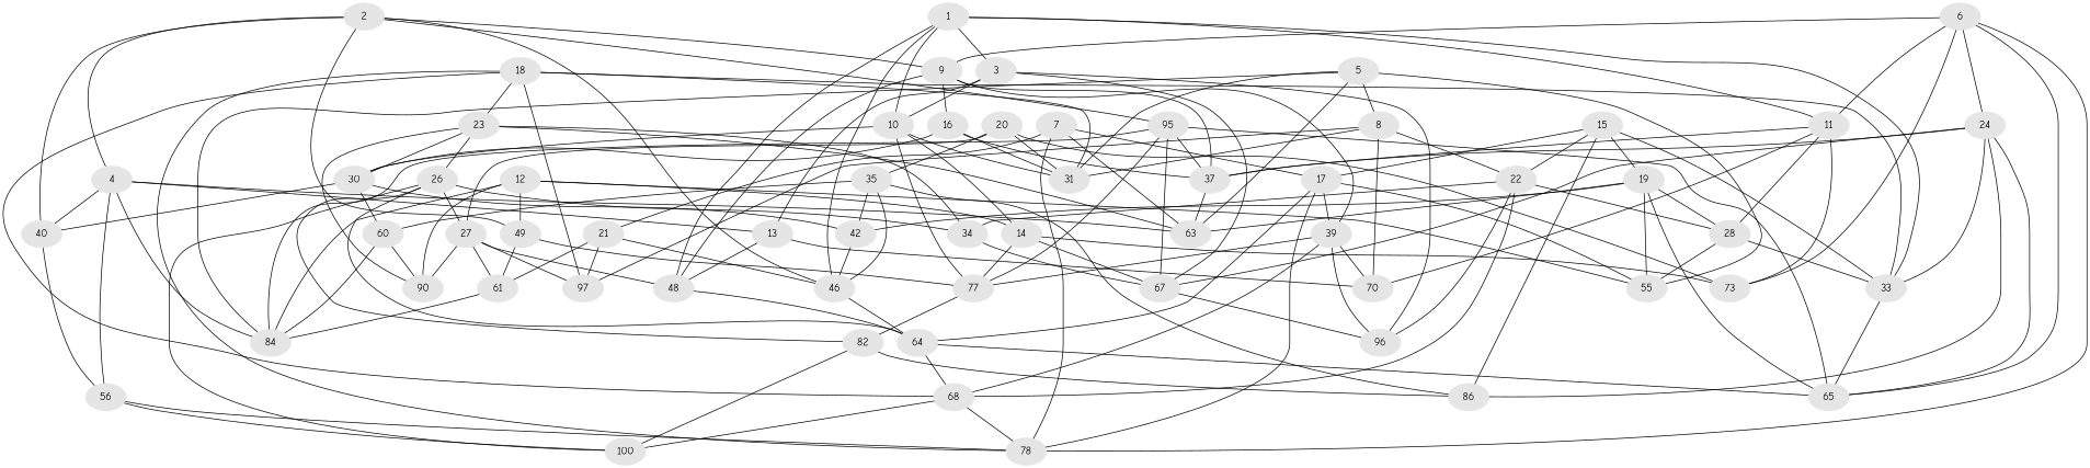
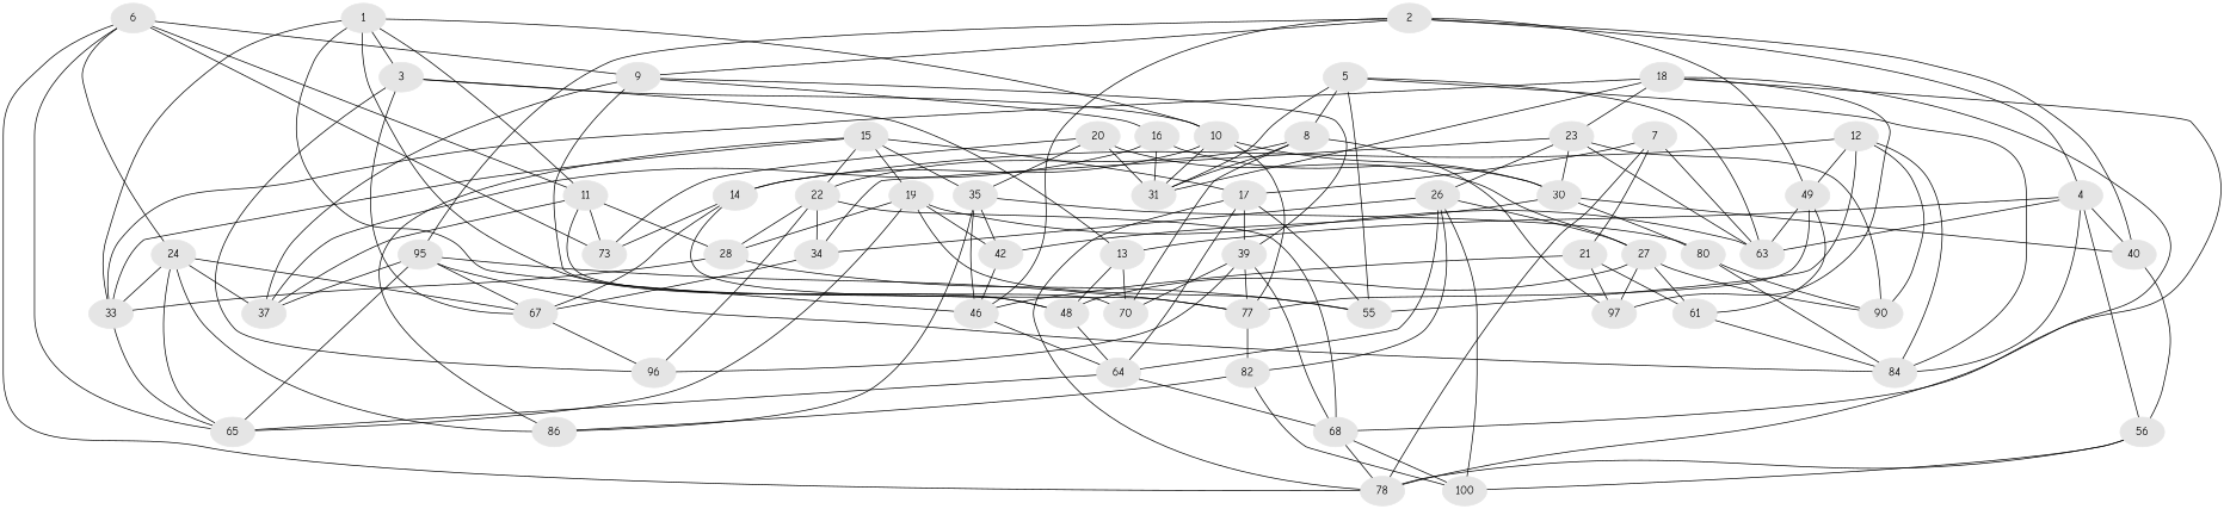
  graph {
    fontname="Comic Neue"
    node [color=gray90 fontname="Comic Neue" style=filled]
    edge [fontname="Comic Neue"]
    1 [super="+81"]
    3 [super="+87"]
    10 [super="+43"]
    11 [super="+54"]
    33 [super="+53"]
    46 [super="+59"]
    48
    13 [super="+38"]
    67 [super="+75"]
    96
    31 [super="+94"]
    14 [super="+85"]
    30 [super="+93"]
    77 [super="+79"]
    73
    70
    37 [super="+66"]
    28 [super="+47"]
    65 [super="+71"]
    64 [super="+89"]
    2 [super="+58"]
    4 [super="+52"]
    9 [super="+88"]
    n24 [label=95 super="+45"]
    40
    49
    56
    63 [super="+76"]
    84 [super="+95"]
    16
    39 [super="+57"]
    61
    78 [super="+91"]
    100
    5 [super="+92"]
    8 [super="+60"]
    55 [super="+72"]
    22 [super="+74"]
    97
    6 [super="+62"]
    24 [super="+44"]
    86
    17 [super="+32"]
    7
    21
    68 [super="+83"]
    34
    42
-   80 [label=60]
+   80
    82
    12 [super="+29"]
    90
    15 [super="+99"]
    19 [super="+51"]
    35 [super="+98"]
    18 [super="+36"]
    23 [super="+50"]
    26 [super="+41"]
    27 [super="+69"]
    20
    1 -- 3
    1 -- 10
    1 -- 11
    1 -- 33
    1 -- 46
    1 -- 48
    3 -- 10
    3 -- 13 [weight=2]
    3 -- 67
    3 -- 96
    10 -- 31
    10 -- 14
    10 -- 30
    10 -- 77
    11 -- 73
    11 -- 70
    11 -- 37
    11 -- 28
    33 -- 65
    46 -- 64
    48 -- 64
    13 -- 48
    13 -- 70
    67 -- 96
    14 -- 67
    14 -- 77
    14 -- 73
    30 -- 40
    30 -- 42
    30 -- 80
    77 -- 82
-   37 -- 63
+   49 -- 63
    28 -- 33
    28 -- 55 [weight=2]
    64 -- 65
    64 -- 68
    2 -- 46
    2 -- 4
    2 -- 9
    2 -- n24
    2 -- 40
    2 -- 49
    4 -- 13
    4 -- 40
    4 -- 56
    4 -- 63
    4 -- 84
    9 -- 48
    9 -- 37
    9 -- 16
    9 -- 39
    n24 -- 67
    n24 -- 77
    n24 -- 37
    n24 -- 65
    n24 -- 84
    40 -- 56
    49 -- 77
    49 -- 61
    56 -- 78
    56 -- 100
    16 -- 31
    16 -- 30
    16 -- 37
    39 -- 96
    39 -- 77
    39 -- 70
    39 -- 68
    61 -- 84
    5 -- 31
    5 -- 63
    5 -- 84
    5 -- 8 [weight=2]
    5 -- 55
    8 -- 31
    8 -- 70
    8 -- 22
    8 -- 97
    22 -- 96
    22 -- 28
    22 -- 68
    22 -- 34
    6 -- 11
    6 -- 73
    6 -- 65
    6 -- 9
    6 -- 78
    6 -- 24
    24 -- 33
    24 -- 67
    24 -- 37
    24 -- 65
    24 -- 86
    17 -- 64
    17 -- 39
    17 -- 78
    17 -- 55
    7 -- 63
    7 -- 78
    7 -- 17
    7 -- 21
    21 -- 46
    21 -- 61
    21 -- 97
    68 -- 78
    68 -- 100
    34 -- 67
    42 -- 46
    80 -- 84
    80 -- 90
    82 -- 100
    82 -- 86
    12 -- 14 [weight=2]
    12 -- 49
    12 -- 84
    12 -- 55
    12 -- 90
    15 -- 33
    15 -- 22
    15 -- 86
    15 -- 17
    15 -- 19
+   15 -- 35
    19 -- 28
    19 -- 65
    19 -- 63
    19 -- 55
    19 -- 42
    35 -- 46
    35 -- 86
    35 -- 42
    35 -- 80
    18 -- 33
    18 -- 31
    18 -- 78
    18 -- 97
    18 -- 68
    18 -- 23
    23 -- 30
    23 -- 63
    23 -- 34
    23 -- 90
    23 -- 26
    26 -- 64
    26 -- 100
    26 -- 34
    26 -- 82
    26 -- 27
    27 -- 48
    27 -- 61
    27 -- 97
    27 -- 90
    20 -- 31
    20 -- 73
    20 -- 35
    20 -- 27
  }
